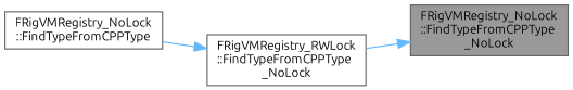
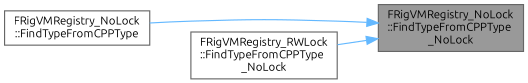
  digraph {
    fontname=Ubuntu
    rankdir=RL
    node [color=grey40 fillcolor=white fontname=Ubuntu fontsize=10 shape=box style=filled]
    edge [color=steelblue1 dir=back fontname=Ubuntu fontsize=10 labelfontname=Helvetica labelfontsize=10 style=solid]
    n1 [color=gray40 fillcolor=grey60 fontcolor=black height=0.2 label="FRigVMRegistry_NoLock\l::FindTypeFromCPPType\l_NoLock" width=0.4]
    n2 [height=0.2 label="FRigVMRegistry_NoLock\l::FindTypeFromCPPType" width=0.4]
    n3 [height=0.2 label="FRigVMRegistry_RWLock\l::FindTypeFromCPPType\l_NoLock" width=0.4]
-   n3 -> n2
+   n1 -> n2
    n1 -> n3
  }
